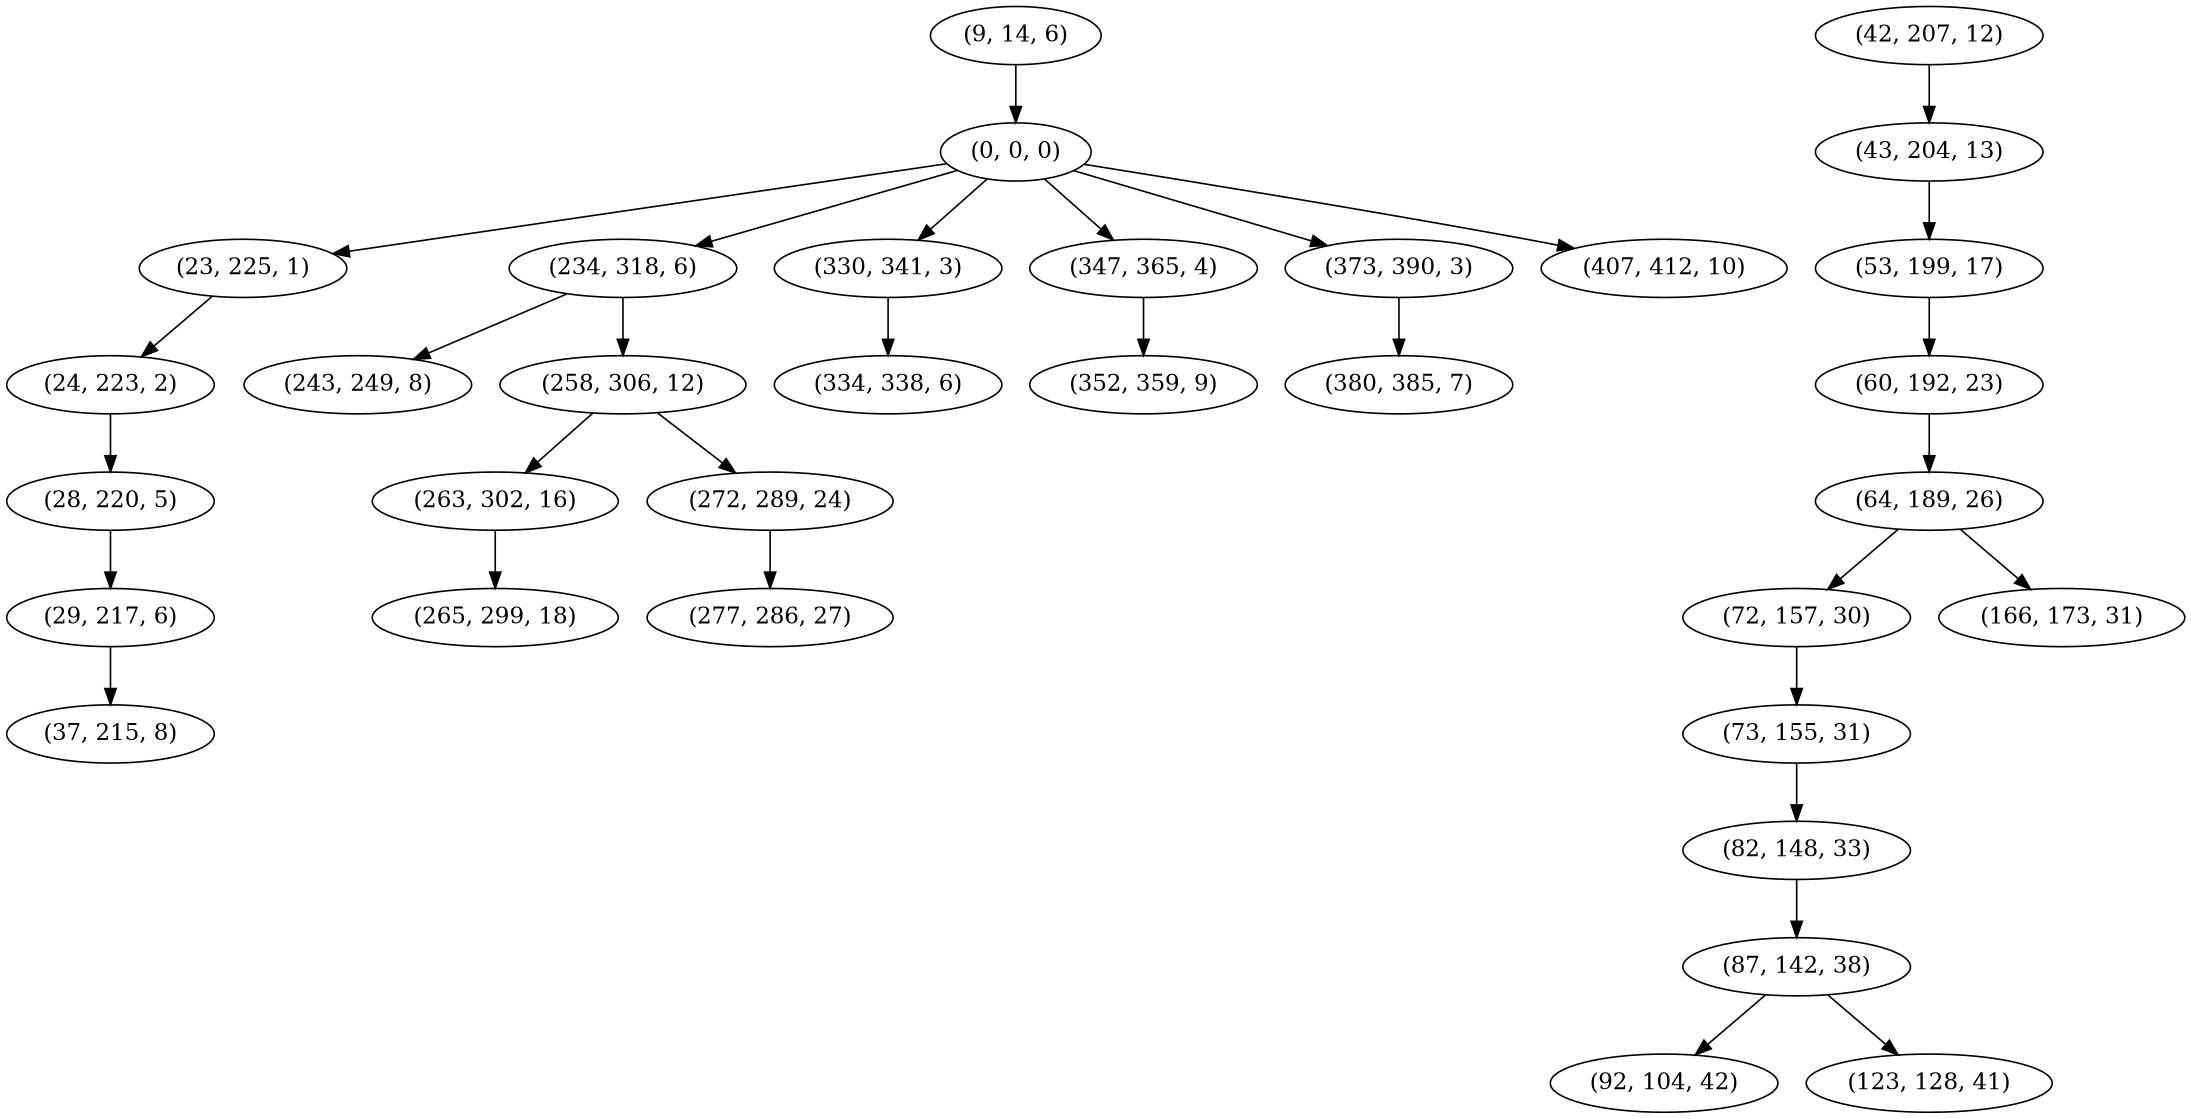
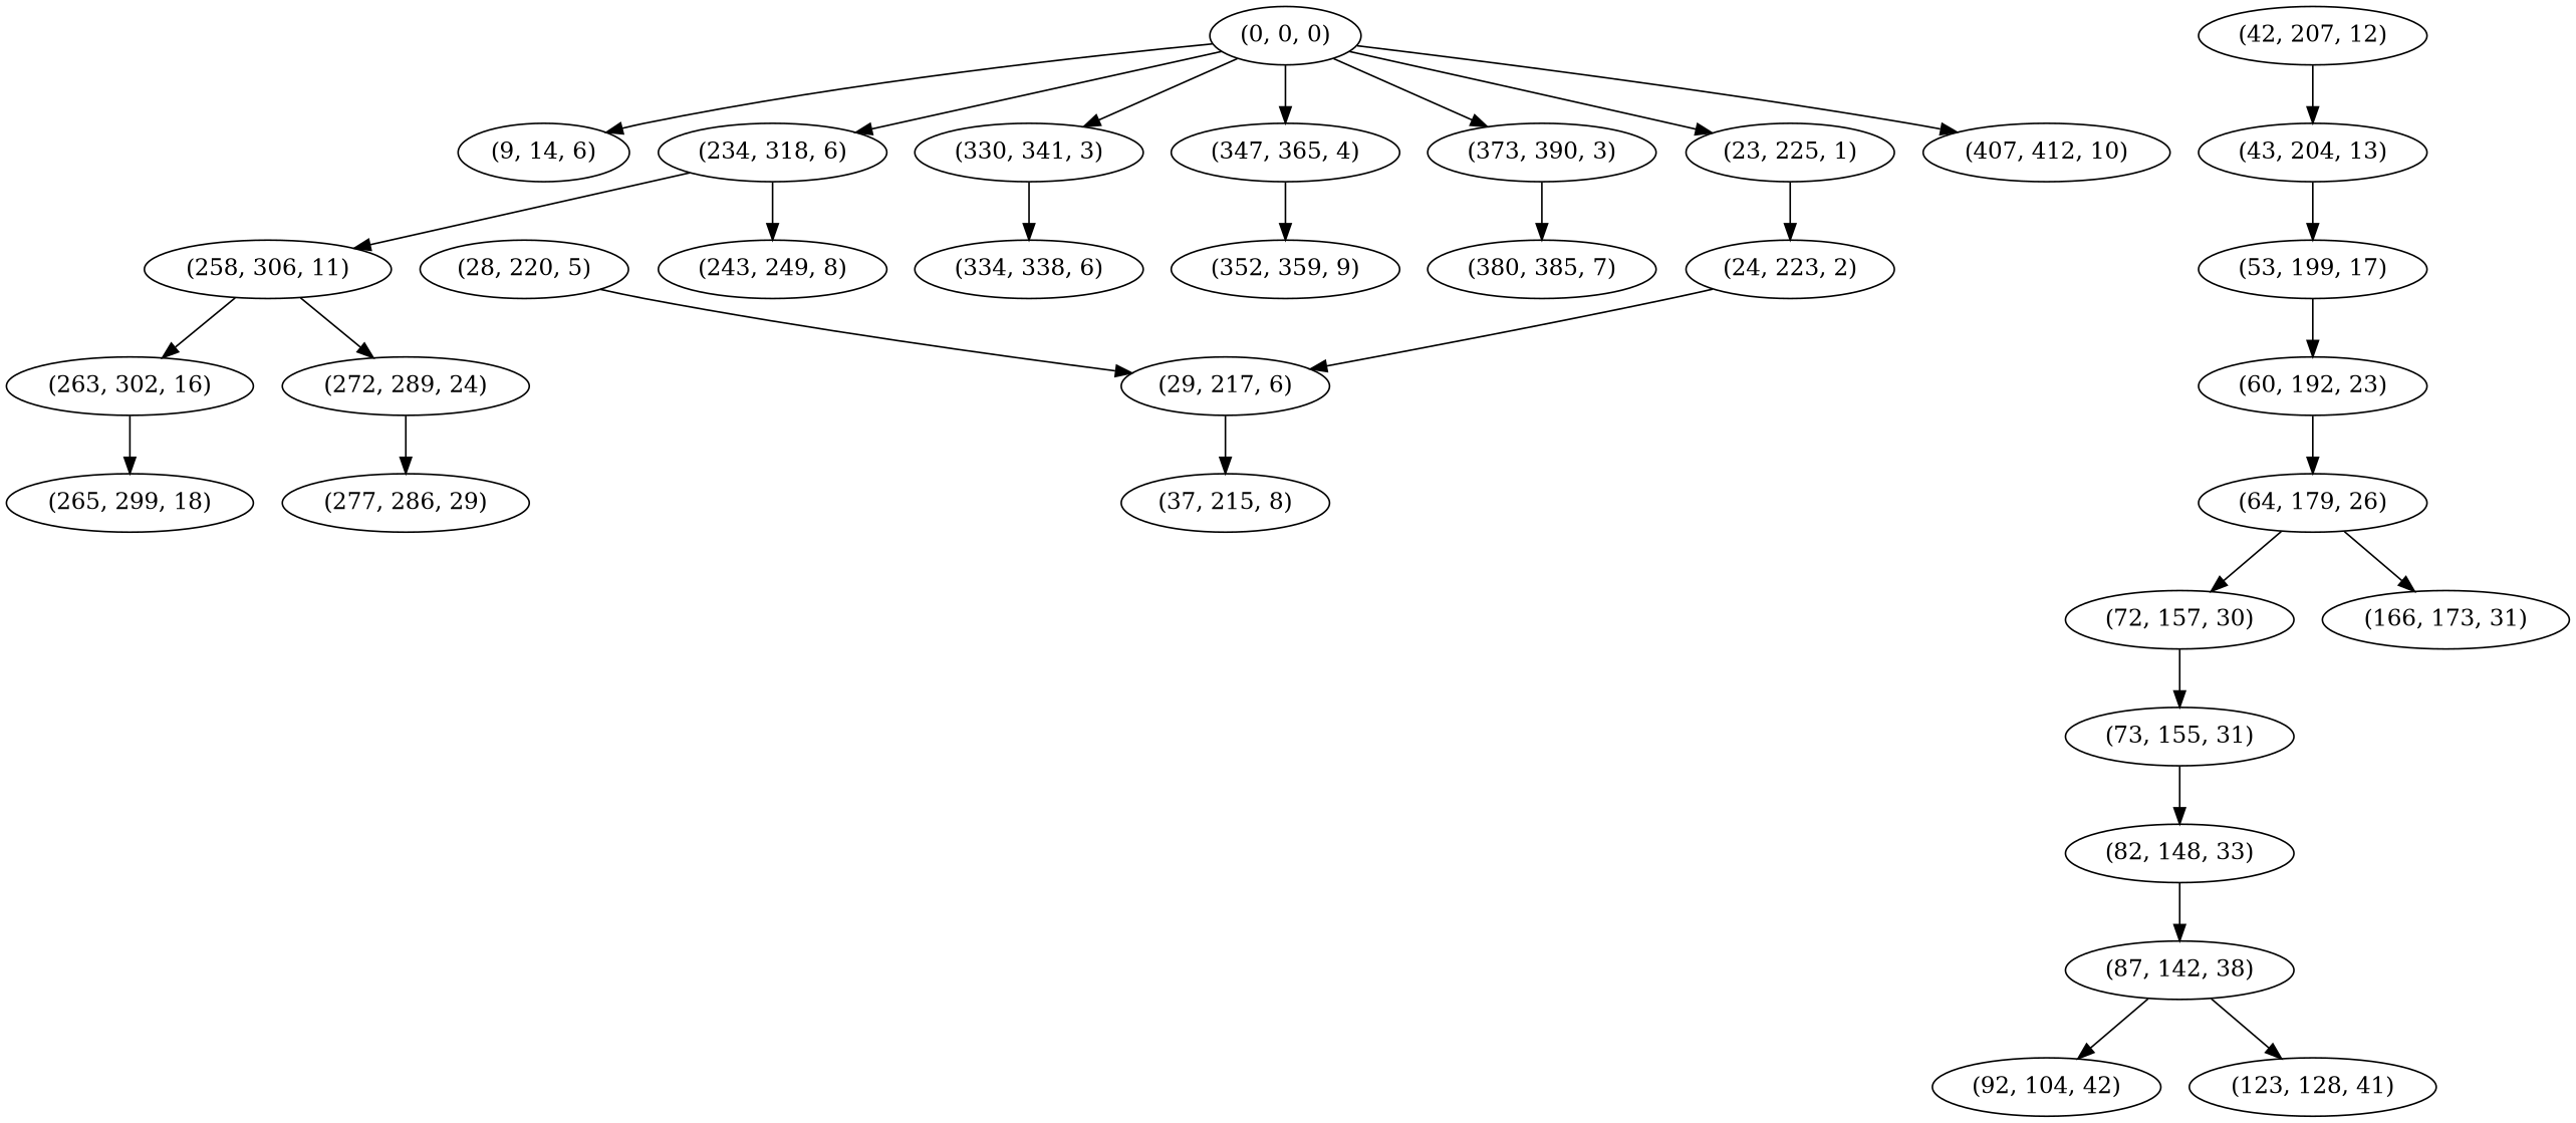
  digraph {
    "(0, 0, 0)"
    "(9, 14, 6)"
    "(23, 225, 1)"
    "(234, 318, 6)"
    "(330, 341, 3)"
    "(347, 365, 4)"
    "(373, 390, 3)"
    "(407, 412, 10)"
    "(24, 223, 2)"
    "(243, 249, 8)"
-   "(258, 306, 12)"
+   "(258, 306, 12)" [label="(258, 306, 11)"]
    "(334, 338, 6)"
    "(352, 359, 9)"
    "(380, 385, 7)"
    "(28, 220, 5)"
    "(29, 217, 6)"
    "(37, 215, 8)"
    "(42, 207, 12)"
    "(43, 204, 13)"
    "(53, 199, 17)"
    "(60, 192, 23)"
-   "(64, 189, 26)"
+   "(64, 189, 26)" [label="(64, 179, 26)"]
    "(72, 157, 30)"
    "(166, 173, 31)"
    "(73, 155, 31)"
    "(82, 148, 33)"
    "(87, 142, 38)"
    "(92, 104, 42)"
    "(123, 128, 41)"
    "(263, 302, 16)"
    "(272, 289, 24)"
    "(265, 299, 18)"
-   "(277, 286, 27)"
-   "(9, 14, 6)" -> "(0, 0, 0)"
+   "(277, 286, 27)" [label="(277, 286, 29)"]
+   "(0, 0, 0)" -> "(9, 14, 6)"
    "(0, 0, 0)" -> "(23, 225, 1)"
    "(0, 0, 0)" -> "(234, 318, 6)"
    "(0, 0, 0)" -> "(330, 341, 3)"
    "(0, 0, 0)" -> "(347, 365, 4)"
    "(0, 0, 0)" -> "(373, 390, 3)"
    "(0, 0, 0)" -> "(407, 412, 10)"
    "(23, 225, 1)" -> "(24, 223, 2)"
    "(234, 318, 6)" -> "(243, 249, 8)"
    "(234, 318, 6)" -> "(258, 306, 12)"
    "(330, 341, 3)" -> "(334, 338, 6)"
    "(347, 365, 4)" -> "(352, 359, 9)"
    "(373, 390, 3)" -> "(380, 385, 7)"
-   "(24, 223, 2)" -> "(28, 220, 5)"
+   "(24, 223, 2)" -> "(29, 217, 6)"
    "(258, 306, 12)" -> "(263, 302, 16)"
    "(258, 306, 12)" -> "(272, 289, 24)"
    "(28, 220, 5)" -> "(29, 217, 6)"
    "(29, 217, 6)" -> "(37, 215, 8)"
    "(42, 207, 12)" -> "(43, 204, 13)"
    "(43, 204, 13)" -> "(53, 199, 17)"
    "(53, 199, 17)" -> "(60, 192, 23)"
    "(60, 192, 23)" -> "(64, 189, 26)"
    "(64, 189, 26)" -> "(72, 157, 30)"
    "(64, 189, 26)" -> "(166, 173, 31)"
    "(72, 157, 30)" -> "(73, 155, 31)"
    "(73, 155, 31)" -> "(82, 148, 33)"
    "(82, 148, 33)" -> "(87, 142, 38)"
    "(87, 142, 38)" -> "(92, 104, 42)"
    "(87, 142, 38)" -> "(123, 128, 41)"
    "(263, 302, 16)" -> "(265, 299, 18)"
    "(272, 289, 24)" -> "(277, 286, 27)"
  }
